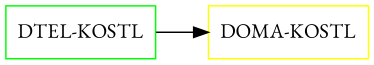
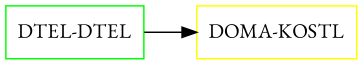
  digraph {
    rankdir=LR
    fontname="EB Garamond"
    node [shape=box fontname="EB Garamond"]
-   "DTEL-KOSTL" [color=green]
+   "DTEL-KOSTL" [color=green label="DTEL-DTEL"]
    "DOMA-KOSTL" [color=yellow]
    "DTEL-KOSTL" -> "DOMA-KOSTL" [fontname="EB Garamond"]
  }
